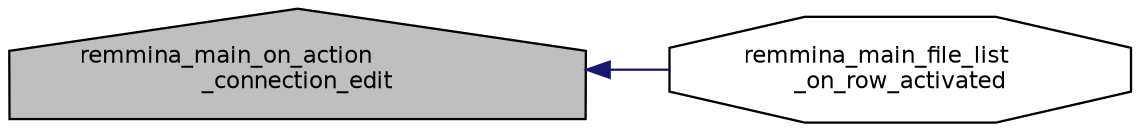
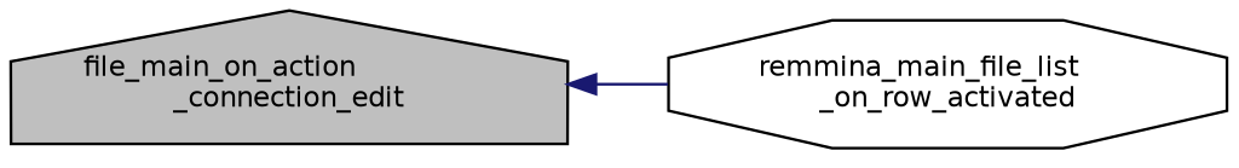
  digraph {
    rankdir=LR
    node [color=black fontname=Helvetica fontsize=10 style=filled]
-   n1 [fillcolor=grey75 fontcolor=black height=0.2 label="remmina_main_on_action\l_connection_edit" shape=house width=0.4]
+   n1 [fillcolor=grey75 fontcolor=black height=0.2 label="file_main_on_action\l_connection_edit" shape=house width=0.4]
    n2 [fillcolor=white height=0.2 label="remmina_main_file_list\l_on_row_activated" shape=octagon width=0.4]
    n1 -> n2 [color=midnightblue dir=back fontname=Helvetica fontsize=10 labelfontname=Helvetica labelfontsize=10 style=solid]
  }
